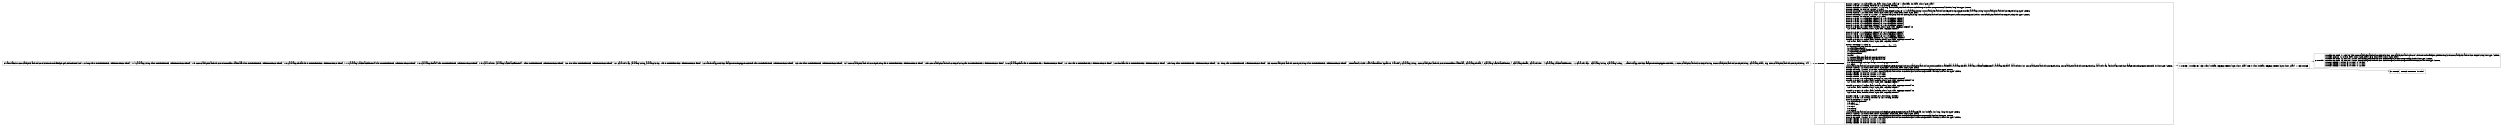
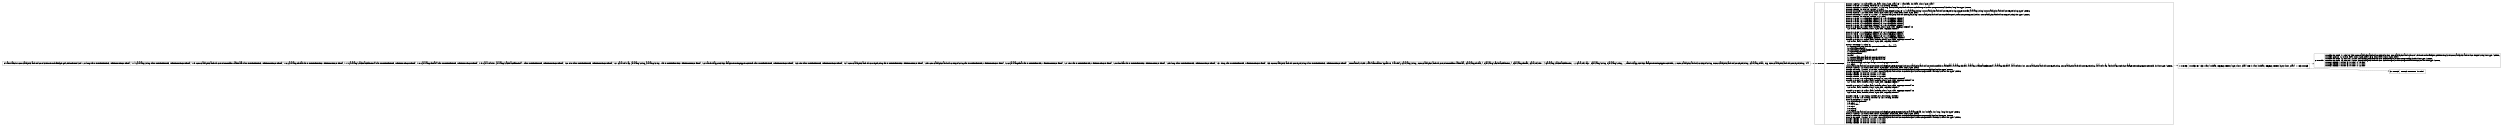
  digraph {
    rankdir=LR
    node [shape=record]
    n1 [label="{0\:\ 0x0000|MTH_ENTER_BLOCK\l|0x0000: CONST  (r0 I:?[boolean, int, float, short, byte, char]) = (1 ?[boolean, int, float, short, byte, char]) \l0x0001: MOVE  (r1 I:?[long, double]) = (r12 I:?[long, double]) \l0x0002: INVOKE  (r0 I:int) = (r0 I:int), (r12 I:long) com.crashlytics.android.core.CodedOutputStream.computeUInt64Size(int, long):int type: STATIC \l0x0006: ARITH  (r0 I:int) = (r0 I:int) + (0 int) \l0x0008: INVOKE  (r1 I:com.crashlytics.android.core.ByteString) = (r14 I:java.lang.String) com.crashlytics.android.core.ByteString.copyFromUtf8(java.lang.String):com.crashlytics.android.core.ByteString type: STATIC \l0x000c: CONST  (r2 I:?[int, float, short, byte, char]) = (2 ?[int, float, short, byte, char]) \l0x000d: INVOKE  (r1 I:int) = (r2 I:int), (r1 I:com.crashlytics.android.core.ByteString) com.crashlytics.android.core.CodedOutputStream.computeBytesSize(int, com.crashlytics.android.core.ByteString):int type: STATIC \l0x0011: ARITH  (r0 I:int) = (r0 I:int) + (r1 I:int) \l0x0012: MOVE  (r1 I:?[OBJECT, ARRAY]) = (r15 I:?[OBJECT, ARRAY]) \l0x0013: MOVE  (r2 I:?[OBJECT, ARRAY]) = (r16 I:?[OBJECT, ARRAY]) \l0x0015: MOVE  (r3 I:?[OBJECT, ARRAY]) = (r17 I:?[OBJECT, ARRAY]) \l0x0017: MOVE  (r4 I:?[OBJECT, ARRAY]) = (r18 I:?[OBJECT, ARRAY]) \l0x0019: MOVE  (r5 I:?[OBJECT, ARRAY]) = (r19 I:?[OBJECT, ARRAY]) \l0x001b: MOVE  (r6 I:?[int, float, boolean, short, byte, char, OBJECT, ARRAY]) = \l  (r20 I:?[int, float, boolean, short, byte, char, OBJECT, ARRAY])\l \l0x001d: MOVE  (r7 I:?[OBJECT, ARRAY]) = (r24 I:?[OBJECT, ARRAY]) \l0x001f: MOVE  (r8 I:?[OBJECT, ARRAY]) = (r25 I:?[OBJECT, ARRAY]) \l0x0021: MOVE  (r9 I:?[OBJECT, ARRAY]) = (r21 I:?[OBJECT, ARRAY]) \l0x0023: MOVE  (r10 I:?[OBJECT, ARRAY]) = (r22 I:?[OBJECT, ARRAY]) \l0x0025: MOVE  (r11 I:?[int, float, boolean, short, byte, char, OBJECT, ARRAY]) = \l  (r23 I:?[int, float, boolean, short, byte, char, OBJECT, ARRAY])\l \l0x0027: INVOKE  (r1 I:int) = \l  (r1 I:com.crashlytics.android.core.TrimmedThrowableData)\l  (r2 I:java.lang.Thread)\l  (r3 I:java.lang.StackTraceElement[])\l  (r4 I:java.lang.Thread[])\l  (r5 I:java.util.List)\l  (r6 I:int)\l  (r7 I:com.crashlytics.android.core.ByteString)\l  (r8 I:com.crashlytics.android.core.ByteString)\l  (r9 I:java.util.Map)\l  (r10 I:android.app.ActivityManager$RunningAppProcessInfo)\l  (r11 I:int)\l com.crashlytics.android.core.SessionProtobufHelper.getEventAppSize(com.crashlytics.android.core.TrimmedThrowableData, java.lang.Thread, java.lang.StackTraceElement[], java.lang.Thread[], java.util.List, int, com.crashlytics.android.core.ByteString, com.crashlytics.android.core.ByteString, java.util.Map, android.app.ActivityManager$RunningAppProcessInfo, int):int type: STATIC \l0x002b: CONST  (r2 I:?[int, float, short, byte, char]) = (3 ?[int, float, short, byte, char]) \l0x002c: INVOKE  (r2 I:int) = (r2 I:int) com.crashlytics.android.core.CodedOutputStream.computeTagSize(int):int type: STATIC \l0x0030: INVOKE  (r3 I:int) = (r1 I:int) com.crashlytics.android.core.CodedOutputStream.computeRawVarint32Size(int):int type: STATIC \l0x0034: ARITH  (r2 I:int) = (r2 I:int) + (r3 I:int) \l0x0035: ARITH  (r2 I:int) = (r2 I:int) + (r1 I:int) \l0x0036: ARITH  (r0 I:int) = (r0 I:int) + (r2 I:int) \l0x0037: MOVE  (r12 I:?[OBJECT, ARRAY]) = (r26 I:?[OBJECT, ARRAY]) \l0x0039: MOVE  (r13 I:?[int, float, boolean, short, byte, char, OBJECT, ARRAY]) = \l  (r27 I:?[int, float, boolean, short, byte, char, OBJECT, ARRAY])\l \l0x003b: MOVE  (r14 I:?[int, float, boolean, short, byte, char, OBJECT, ARRAY]) = \l  (r28 I:?[int, float, boolean, short, byte, char, OBJECT, ARRAY])\l \l0x003d: MOVE  (r15 I:?[int, float, boolean, short, byte, char, OBJECT, ARRAY]) = \l  (r23 I:?[int, float, boolean, short, byte, char, OBJECT, ARRAY])\l \l0x003f: MOVE  (r16 I:?[long, double]) = (r29 I:?[long, double]) \l0x0041: MOVE  (r18 I:?[long, double]) = (r31 I:?[long, double]) \l0x0043: INVOKE  (r1 I:int) = \l  (r12 I:java.lang.Thread)\l  (r13 I:int)\l  (r14 I:boolean)\l  (r15 I:int)\l  (r16 I:long)\l  (r18 I:long)\l com.crashlytics.android.core.SessionProtobufHelper.getEventDeviceSize(java.lang.Float, int, boolean, int, long, long):int type: STATIC \l0x0047: CONST  (r2 I:?[int, float, short, byte, char]) = (5 ?[int, float, short, byte, char]) \l0x0048: INVOKE  (r2 I:int) = (r2 I:int) com.crashlytics.android.core.CodedOutputStream.computeTagSize(int):int type: STATIC \l0x004c: INVOKE  (r3 I:int) = (r1 I:int) com.crashlytics.android.core.CodedOutputStream.computeRawVarint32Size(int):int type: STATIC \l0x0050: ARITH  (r2 I:int) = (r2 I:int) + (r3 I:int) \l0x0051: ARITH  (r2 I:int) = (r2 I:int) + (r1 I:int) \l0x0052: ARITH  (r0 I:int) = (r0 I:int) + (r2 I:int) \l}"]
    n2 [label="{1\:\ 0x0053|0x0053: IF  (r33 I:?[int, boolean, OBJECT, ARRAY, byte, short, char]) == (0 ?[int, boolean, OBJECT, ARRAY, byte, short, char])  \-\> B:3:0x0065 \l}"]
    n3 [label="{2\:\ 0x0055|0x0055: INVOKE  (r1 I:int) = (r33 I:com.crashlytics.android.core.ByteString) com.crashlytics.android.core.SessionProtobufHelper.getEventLogSize(com.crashlytics.android.core.ByteString):int type: STATIC \l0x0059: CONST  (r2 I:?[int, float, short, byte, char]) = (6 ?[int, float, short, byte, char]) \l0x005a: INVOKE  (r2 I:int) = (r2 I:int) com.crashlytics.android.core.CodedOutputStream.computeTagSize(int):int type: STATIC \l0x005e: INVOKE  (r3 I:int) = (r1 I:int) com.crashlytics.android.core.CodedOutputStream.computeRawVarint32Size(int):int type: STATIC \l0x0062: ARITH  (r2 I:int) = (r2 I:int) + (r3 I:int) \l0x0063: ARITH  (r2 I:int) = (r2 I:int) + (r1 I:int) \l0x0064: ARITH  (r0 I:int) = (r0 I:int) + (r2 I:int) \l}"]
    n4 [label="{3\:\ 0x0065|0x0065: RETURN  (r0 I:int) \l}"]
    n5 [label="{private static int com.crashlytics.android.core.SessionProtobufHelper.getSessionEventSize((r12 I:long A[IMMUTABLE_TYPE, METHOD_ARGUMENT]), (r14 I:java.lang.String A[IMMUTABLE_TYPE, METHOD_ARGUMENT]), (r15 I:com.crashlytics.android.core.TrimmedThrowableData A[IMMUTABLE_TYPE, METHOD_ARGUMENT]), (r16 I:java.lang.Thread A[IMMUTABLE_TYPE, METHOD_ARGUMENT]), (r17 I:java.lang.StackTraceElement[] A[IMMUTABLE_TYPE, METHOD_ARGUMENT]), (r18 I:java.lang.Thread[] A[IMMUTABLE_TYPE, METHOD_ARGUMENT]), (r19 I:java.util.List\<java.lang.StackTraceElement[]\> A[IMMUTABLE_TYPE, METHOD_ARGUMENT]), (r20 I:int A[IMMUTABLE_TYPE, METHOD_ARGUMENT]), (r21 I:java.util.Map\<java.lang.String, java.lang.String\> A[IMMUTABLE_TYPE, METHOD_ARGUMENT]), (r22 I:android.app.ActivityManager$RunningAppProcessInfo A[IMMUTABLE_TYPE, METHOD_ARGUMENT]), (r23 I:int A[IMMUTABLE_TYPE, METHOD_ARGUMENT]), (r24 I:com.crashlytics.android.core.ByteString A[IMMUTABLE_TYPE, METHOD_ARGUMENT]), (r25 I:com.crashlytics.android.core.ByteString A[IMMUTABLE_TYPE, METHOD_ARGUMENT]), (r26 I:java.lang.Float A[IMMUTABLE_TYPE, METHOD_ARGUMENT]), (r27 I:int A[IMMUTABLE_TYPE, METHOD_ARGUMENT]), (r28 I:boolean A[IMMUTABLE_TYPE, METHOD_ARGUMENT]), (r29 I:long A[IMMUTABLE_TYPE, METHOD_ARGUMENT]), (r31 I:long A[IMMUTABLE_TYPE, METHOD_ARGUMENT]), (r33 I:com.crashlytics.android.core.ByteString A[IMMUTABLE_TYPE, METHOD_ARGUMENT]))  | Annotation[SYSTEM, dalvik.annotation.Signature, \{value=[(J, Ljava\/lang\/String;, Lcom\/crashlytics\/android\/core\/TrimmedThrowableData;, Ljava\/lang\/Thread;, [, Ljava\/lang\/StackTraceElement;, [, Ljava\/lang\/Thread;, Ljava\/util\/List\<, [, Ljava\/lang\/StackTraceElement;, \>;I, Ljava\/util\/Map\<, Ljava\/lang\/String;, Ljava\/lang\/String;, \>;, Landroid\/app\/ActivityManager$RunningAppProcessInfo;, I, Lcom\/crashlytics\/android\/core\/ByteString;, Lcom\/crashlytics\/android\/core\/ByteString;, Ljava\/lang\/Float;, IZJJ, Lcom\/crashlytics\/android\/core\/ByteString;, )I]\}]\l}"]
    n1 -> n2
-   n1 -> n3 [style=dashed]
+   n2 -> n3 [style=dashed]
    n2 -> n4
    n5 -> n1
  }
